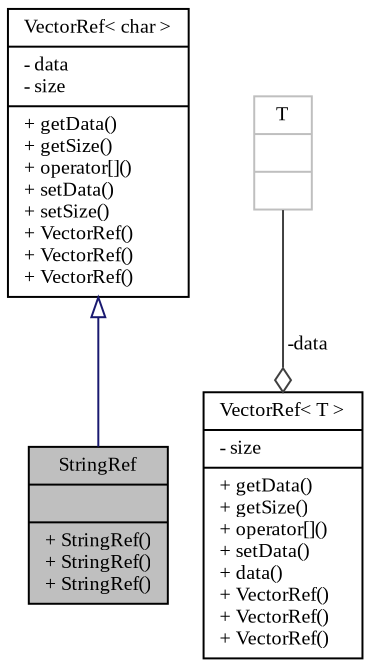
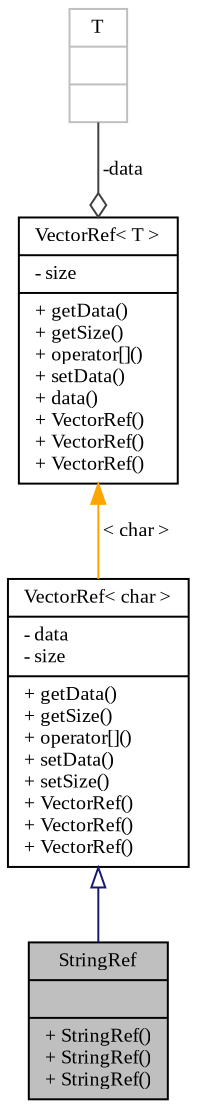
  digraph {
    fontname="Liberation Serif"
    node [color=black fillcolor=white fontname="Liberation Serif" fontsize=10 shape=record style=filled]
    edge [dir=back fontname="Liberation Serif" fontsize=10 labelfontname=Helvetica labelfontsize=10 style=solid]
    n1 [fillcolor=grey75 fontcolor=black height=0.2 label="{StringRef\n||+ StringRef()\l+ StringRef()\l+ StringRef()\l}" width=0.4]
    n2 [height=0.2 label="{VectorRef\< char \>\n|- data\l- size\l|+ getData()\l+ getSize()\l+ operator[]()\l+ setData()\l+ setSize()\l+ VectorRef()\l+ VectorRef()\l+ VectorRef()\l}" width=0.4]
    n3 [height=0.2 label="{VectorRef\< T \>\n|- size\l|+ getData()\l+ getSize()\l+ operator[]()\l+ setData()\l+ data()\l+ VectorRef()\l+ VectorRef()\l+ VectorRef()\l}" width=0.4]
    n4 [color=grey75 height=0.2 label="{T\n||}" width=0.4]
    n2 -> n1 [arrowtail=onormal color=midnightblue]
+   n3 -> n2 [color=orange label=" \< char \>"]
    n4 -> n3 [arrowhead=odiamond color=grey25 label=" -data" dir=""]
  }
